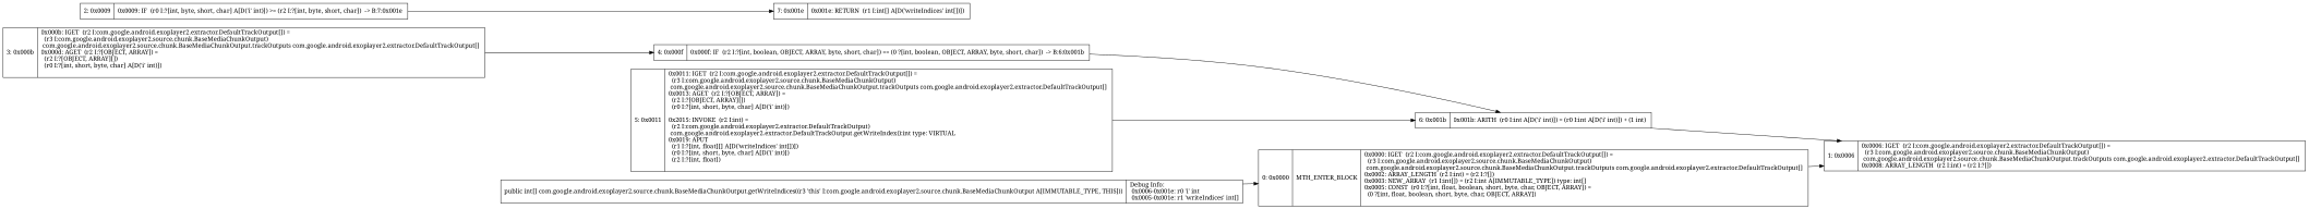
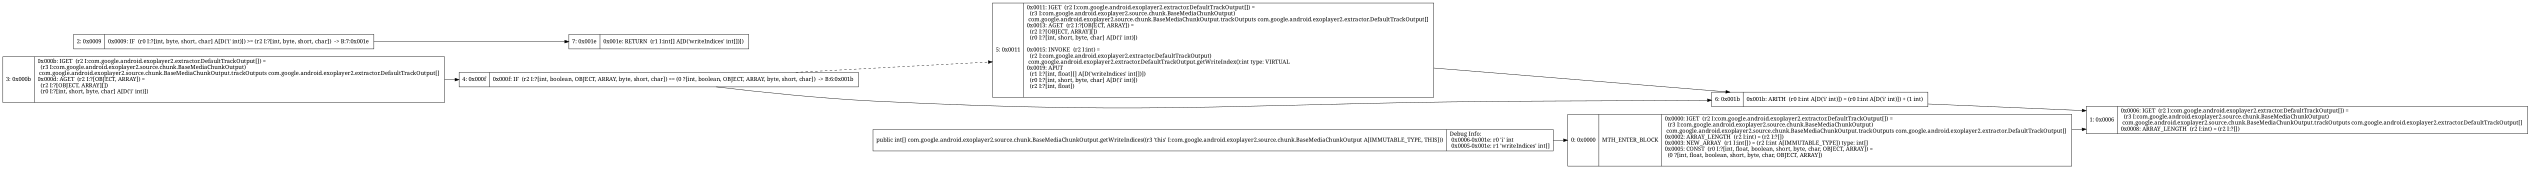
  digraph {
    fontname="Noto Serif"
    rankdir=LR
    node [fontname="Noto Serif" shape=record]
    edge [fontname="Noto Serif"]
    n1 [label="{0\:\ 0x0000|MTH_ENTER_BLOCK\l|0x0000: IGET  (r2 I:com.google.android.exoplayer2.extractor.DefaultTrackOutput[]) = \l  (r3 I:com.google.android.exoplayer2.source.chunk.BaseMediaChunkOutput)\l com.google.android.exoplayer2.source.chunk.BaseMediaChunkOutput.trackOutputs com.google.android.exoplayer2.extractor.DefaultTrackOutput[] \l0x0002: ARRAY_LENGTH  (r2 I:int) = (r2 I:?[]) \l0x0003: NEW_ARRAY  (r1 I:int[]) = (r2 I:int A[IMMUTABLE_TYPE]) type: int[] \l0x0005: CONST  (r0 I:?[int, float, boolean, short, byte, char, OBJECT, ARRAY]) = \l  (0 ?[int, float, boolean, short, byte, char, OBJECT, ARRAY])\l \l}"]
    n2 [label="{1\:\ 0x0006|0x0006: IGET  (r2 I:com.google.android.exoplayer2.extractor.DefaultTrackOutput[]) = \l  (r3 I:com.google.android.exoplayer2.source.chunk.BaseMediaChunkOutput)\l com.google.android.exoplayer2.source.chunk.BaseMediaChunkOutput.trackOutputs com.google.android.exoplayer2.extractor.DefaultTrackOutput[] \l0x0008: ARRAY_LENGTH  (r2 I:int) = (r2 I:?[]) \l}"]
    n3 [label="{2\:\ 0x0009|0x0009: IF  (r0 I:?[int, byte, short, char] A[D('i' int)]) \>= (r2 I:?[int, byte, short, char])  \-\> B:7:0x001e \l}"]
    n4 [label="{7\:\ 0x001e|0x001e: RETURN  (r1 I:int[] A[D('writeIndices' int[])]) \l}"]
    n5 [label="{3\:\ 0x000b|0x000b: IGET  (r2 I:com.google.android.exoplayer2.extractor.DefaultTrackOutput[]) = \l  (r3 I:com.google.android.exoplayer2.source.chunk.BaseMediaChunkOutput)\l com.google.android.exoplayer2.source.chunk.BaseMediaChunkOutput.trackOutputs com.google.android.exoplayer2.extractor.DefaultTrackOutput[] \l0x000d: AGET  (r2 I:?[OBJECT, ARRAY]) = \l  (r2 I:?[OBJECT, ARRAY][])\l  (r0 I:?[int, short, byte, char] A[D('i' int)])\l \l}"]
    n6 [label="{4\:\ 0x000f|0x000f: IF  (r2 I:?[int, boolean, OBJECT, ARRAY, byte, short, char]) == (0 ?[int, boolean, OBJECT, ARRAY, byte, short, char])  \-\> B:6:0x001b \l}"]
-   n7 [label="{5\:\ 0x0011|0x0011: IGET  (r2 I:com.google.android.exoplayer2.extractor.DefaultTrackOutput[]) = \l  (r3 I:com.google.android.exoplayer2.source.chunk.BaseMediaChunkOutput)\l com.google.android.exoplayer2.source.chunk.BaseMediaChunkOutput.trackOutputs com.google.android.exoplayer2.extractor.DefaultTrackOutput[] \l0x0013: AGET  (r2 I:?[OBJECT, ARRAY]) = \l  (r2 I:?[OBJECT, ARRAY][])\l  (r0 I:?[int, short, byte, char] A[D('i' int)])\l \l0x2015: INVOKE  (r2 I:int) = \l  (r2 I:com.google.android.exoplayer2.extractor.DefaultTrackOutput)\l com.google.android.exoplayer2.extractor.DefaultTrackOutput.getWriteIndex():int type: VIRTUAL \l0x0019: APUT  \l  (r1 I:?[int, float][] A[D('writeIndices' int[])])\l  (r0 I:?[int, short, byte, char] A[D('i' int)])\l  (r2 I:?[int, float])\l \l}"]
+   n7 [label="{5\:\ 0x0011|0x0011: IGET  (r2 I:com.google.android.exoplayer2.extractor.DefaultTrackOutput[]) = \l  (r3 I:com.google.android.exoplayer2.source.chunk.BaseMediaChunkOutput)\l com.google.android.exoplayer2.source.chunk.BaseMediaChunkOutput.trackOutputs com.google.android.exoplayer2.extractor.DefaultTrackOutput[] \l0x0013: AGET  (r2 I:?[OBJECT, ARRAY]) = \l  (r2 I:?[OBJECT, ARRAY][])\l  (r0 I:?[int, short, byte, char] A[D('i' int)])\l \l0x0015: INVOKE  (r2 I:int) = \l  (r2 I:com.google.android.exoplayer2.extractor.DefaultTrackOutput)\l com.google.android.exoplayer2.extractor.DefaultTrackOutput.getWriteIndex():int type: VIRTUAL \l0x0019: APUT  \l  (r1 I:?[int, float][] A[D('writeIndices' int[])])\l  (r0 I:?[int, short, byte, char] A[D('i' int)])\l  (r2 I:?[int, float])\l \l}"]
    n8 [label="{6\:\ 0x001b|0x001b: ARITH  (r0 I:int A[D('i' int)]) = (r0 I:int A[D('i' int)]) + (1 int) \l}"]
    n9 [label="{public int[] com.google.android.exoplayer2.source.chunk.BaseMediaChunkOutput.getWriteIndices((r3 'this' I:com.google.android.exoplayer2.source.chunk.BaseMediaChunkOutput A[IMMUTABLE_TYPE, THIS]))  | Debug Info:\l  0x0006\-0x001e: r0 'i' int\l  0x0005\-0x001e: r1 'writeIndices' int[]\l}"]
    n1 -> n2
    n3 -> n4
    n5 -> n6
+   n6 -> n7 [style=dashed]
    n6 -> n8
    n7 -> n8
    n8 -> n2
    n9 -> n1
  }
